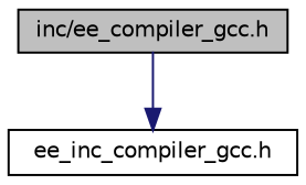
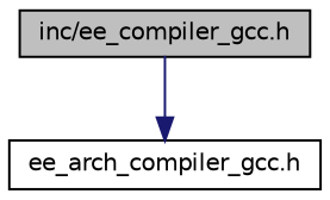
  digraph {
    node [color=black fontname=Helvetica fontsize=10 shape=record style=filled]
    n1 [fillcolor=grey75 fontcolor=black height=0.2 label="inc/ee_compiler_gcc.h" width=0.4]
-   n2 [fillcolor=white height=0.2 label="ee_inc_compiler_gcc.h" width=0.4]
+   n2 [fillcolor=white height=0.2 label="ee_arch_compiler_gcc.h" width=0.4]
    n1 -> n2 [color=midnightblue fontname=Helvetica fontsize=10 labelfontname=Helvetica labelfontsize=10 style=solid]
  }
